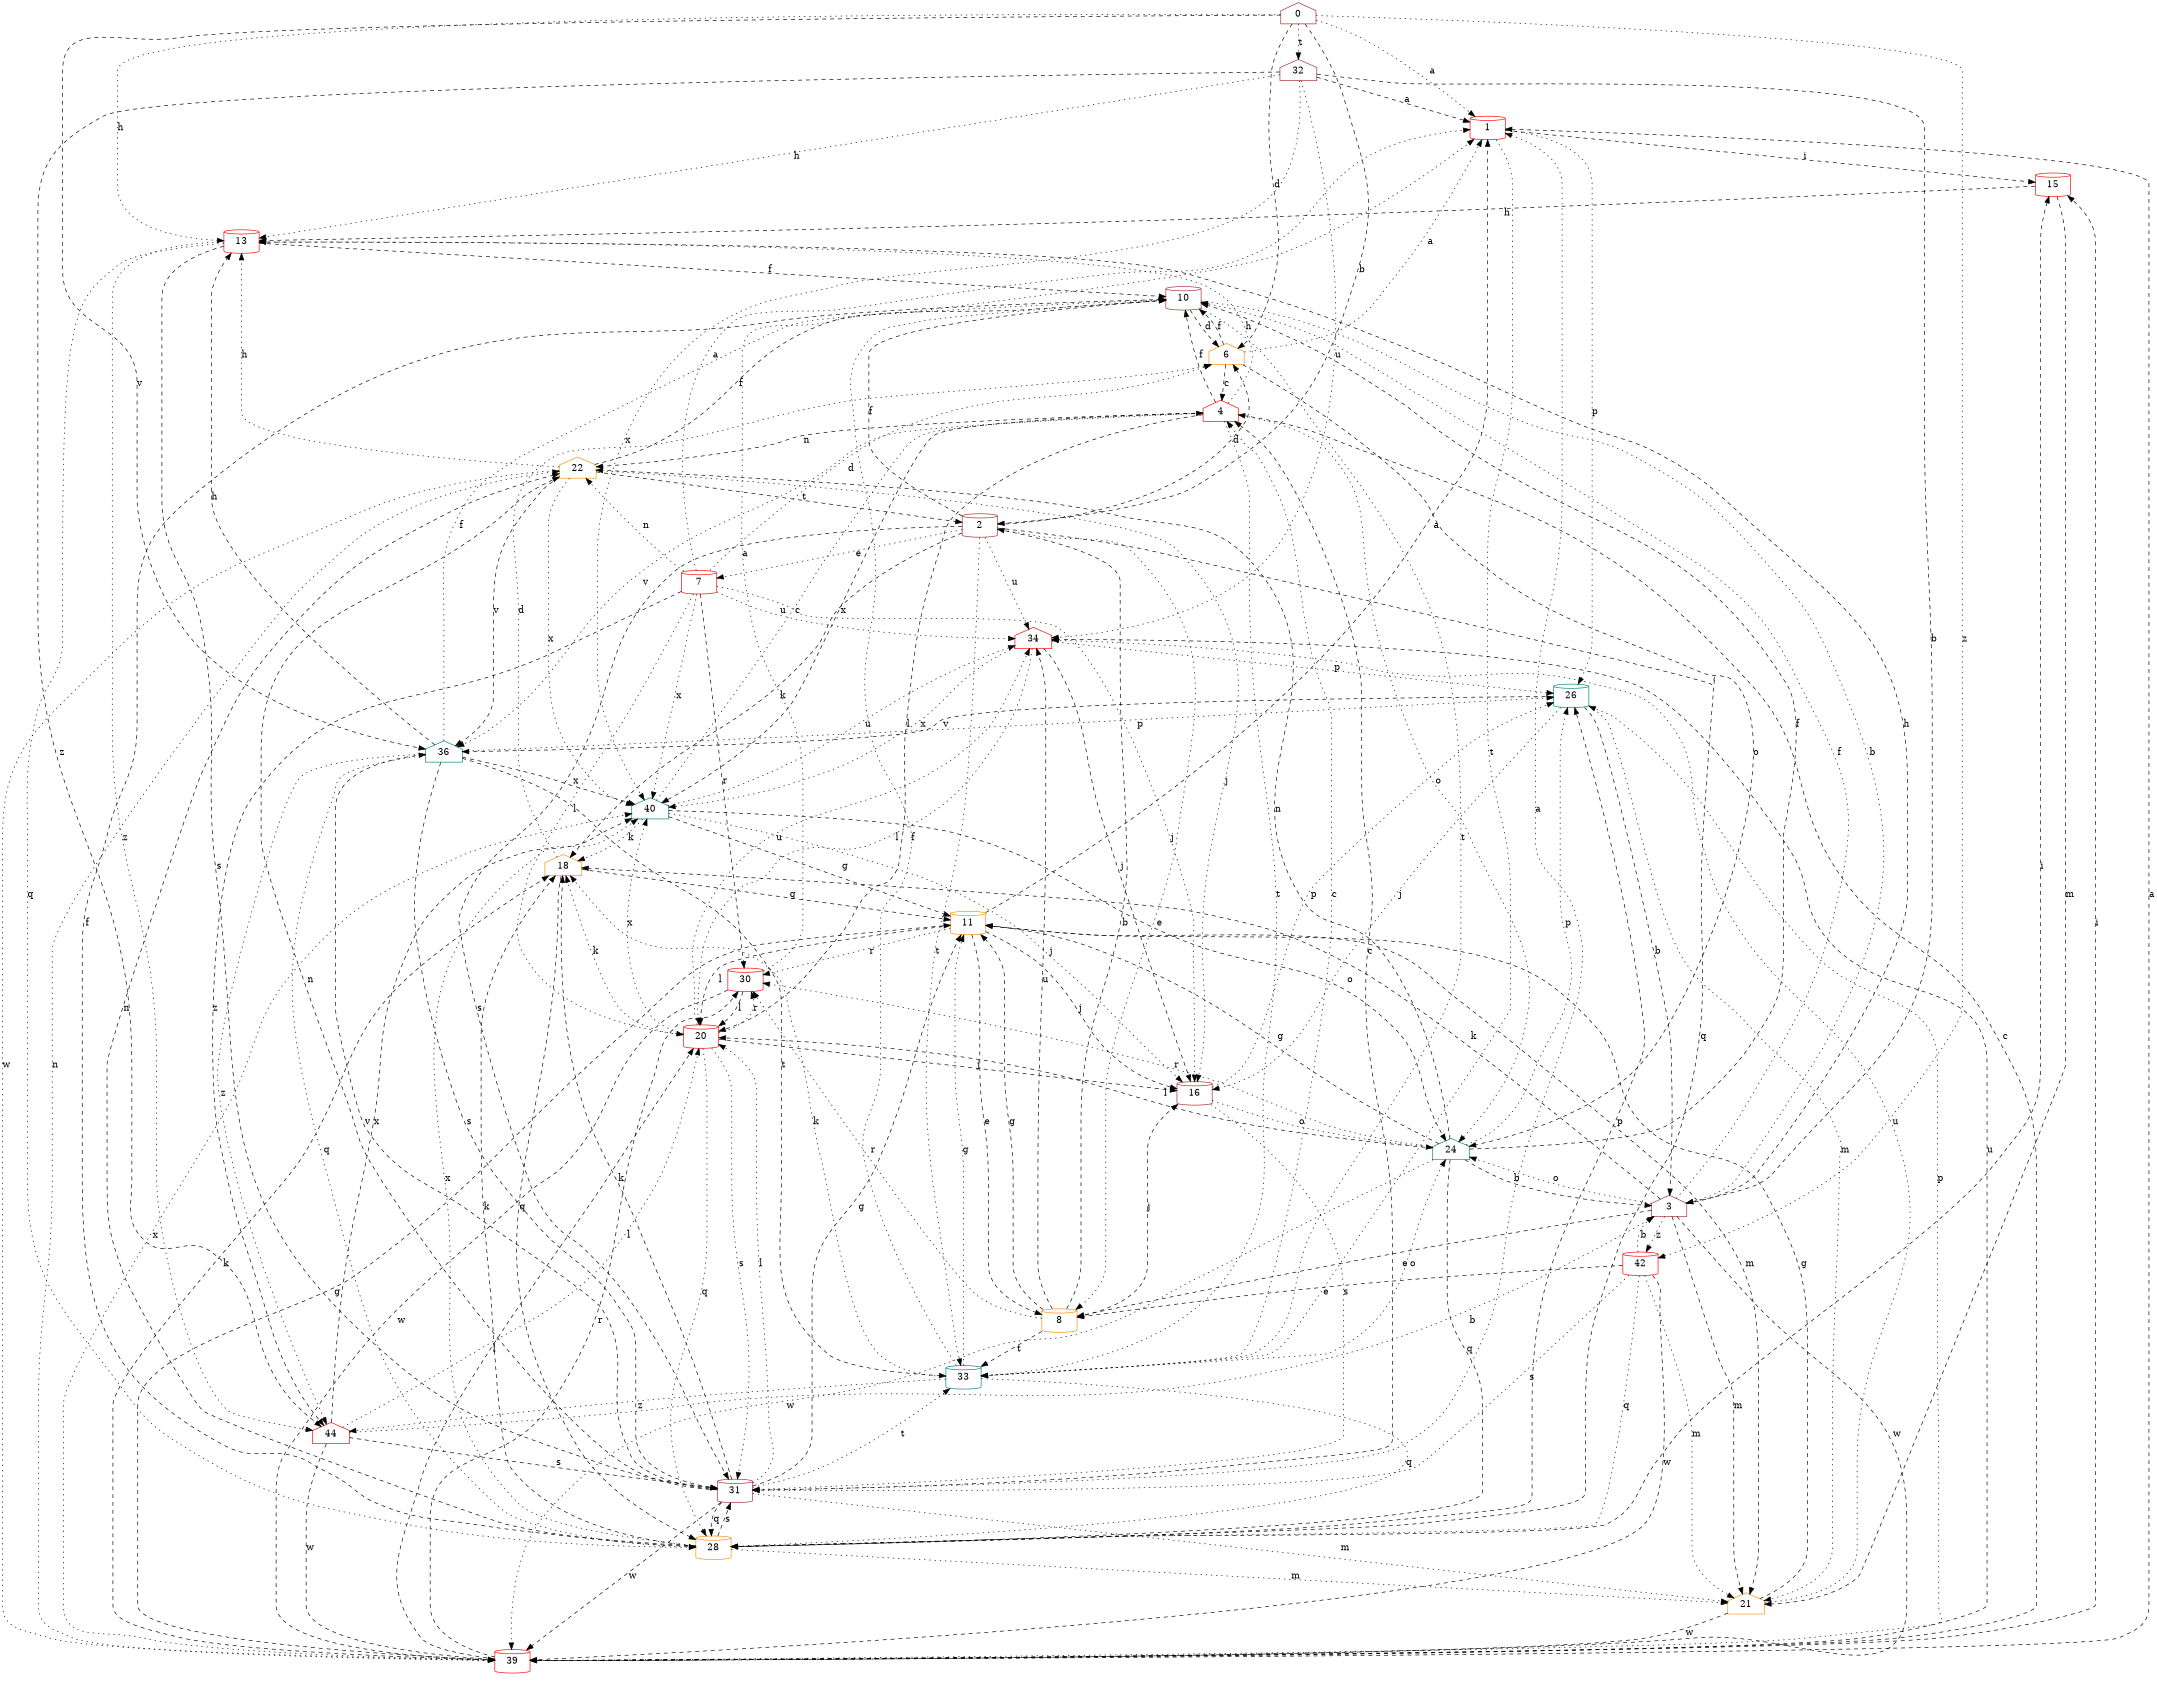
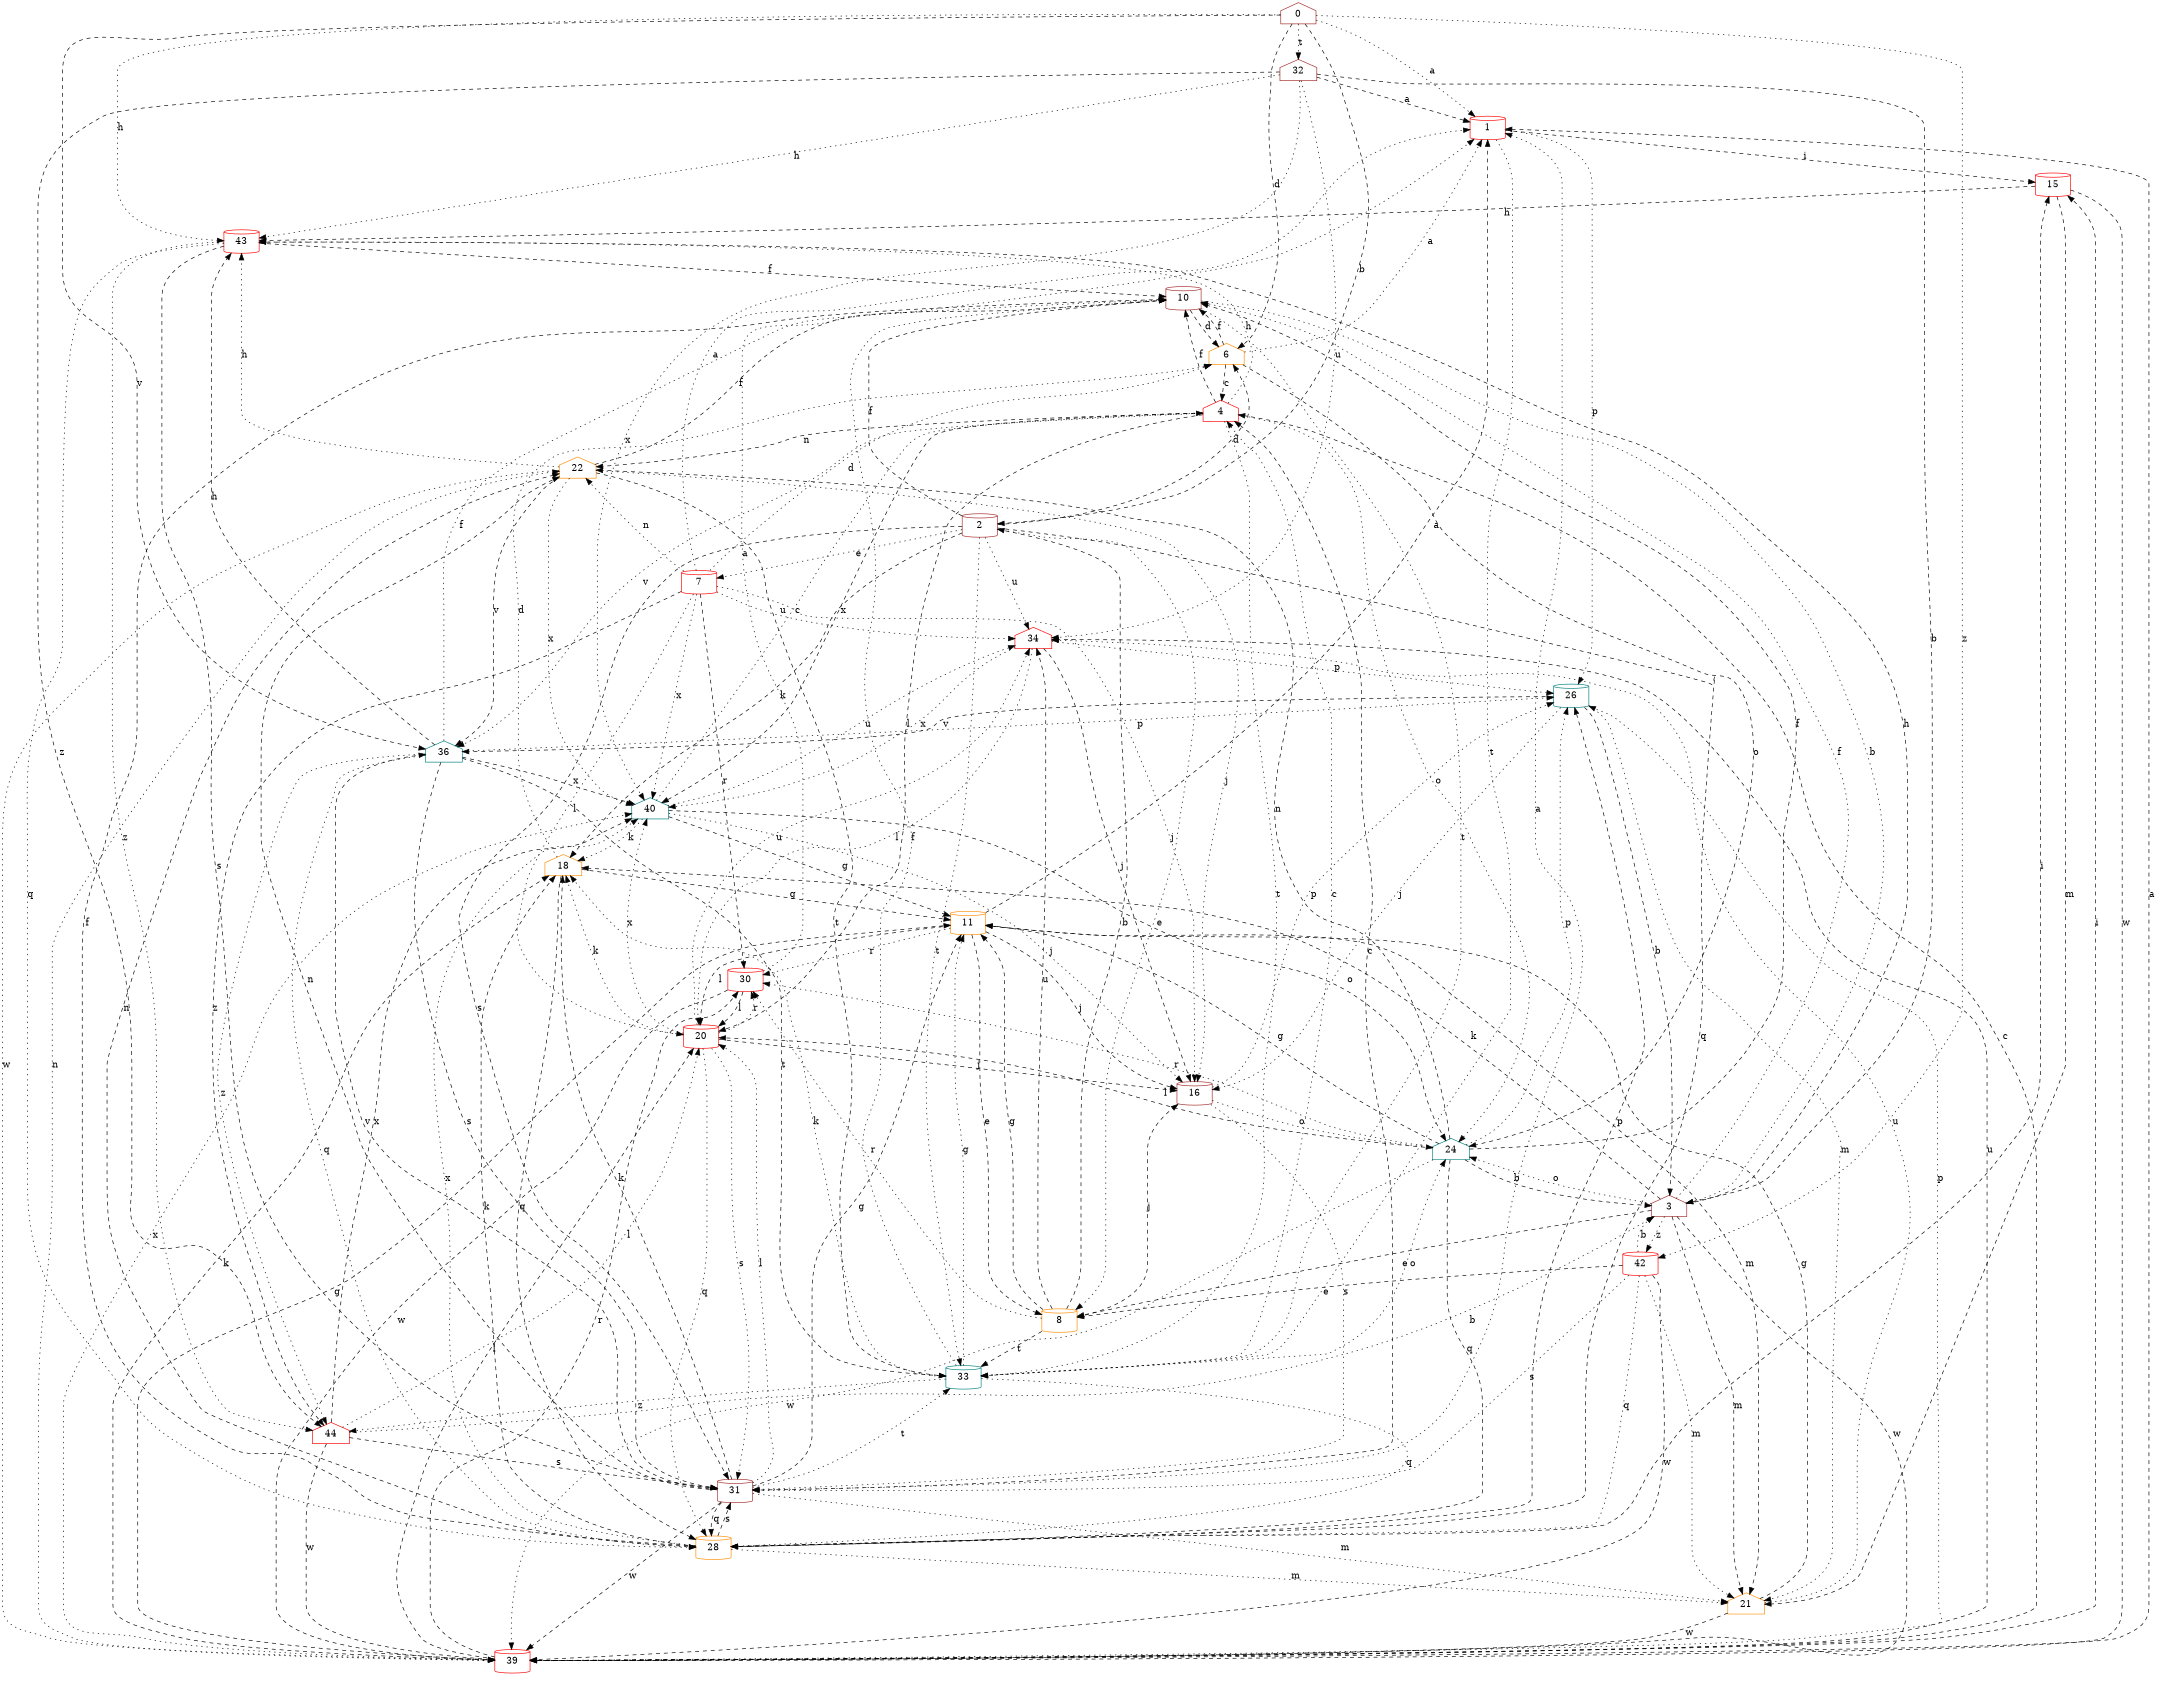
  strict digraph {
    node [color=red shape=cylinder]
    edge [style=dashed]
    0 [color=brown shape=house]
    1
    2 [color=brown]
    6 [color=darkorange shape=house]
-   13
+   13 [label=43]
    32 [color=brown shape=house]
    36 [color=teal shape=house]
    42
    15
    26 [color=teal]
    33 [color=teal]
    7
    8 [color=darkorange]
    10 [color=brown]
    18 [color=darkorange shape=house]
    28 [color=darkorange]
    31 [color=brown]
    34 [shape=house]
    24 [color=teal shape=house]
    4 [shape=house]
    44 [shape=house]
    3 [color=brown shape=house]
    40 [color=teal shape=house]
    21 [color=darkorange shape=house]
    n25 [label=39]
    16 [color=brown]
    11 [color=darkorange]
    20
    22 [color=darkorange shape=house]
    30
    0 -> 1 [label=a style=dotted]
    0 -> 2 [label=b]
    0 -> 6 [label=d]
    0 -> 13 [label=h style=dotted]
    0 -> 32 [label=t style=dotted]
    0 -> 36 [label=v]
    0 -> 42 [label=z style=dotted]
    1 -> 15 [label=i]
    1 -> 26 [label=p style=dotted]
    1 -> 33 [label=t style=dotted]
    2 -> 6 [label=d]
    2 -> 33 [label=t style=dotted]
    2 -> 7 [label=e style=dotted]
    2 -> 8 [label=e style=dotted]
    2 -> 10 [label=f]
    2 -> 18 [label=k]
    2 -> 28 [label=q]
    2 -> 31 [label=s]
    2 -> 34 [label=u style=dotted]
    6 -> 1 [label=a style=dotted]
    6 -> 10 [label=f]
    6 -> 24 [label=o]
    6 -> 4 [label=c]
    13 -> 10 [label=f]
    13 -> 28 [label=q style=dotted]
    13 -> 31 [label=s]
    13 -> 44 [label=z style=dotted]
    32 -> 1 [label=a]
    32 -> 13 [label=h style=dotted]
    32 -> 34 [label=u style=dotted]
    32 -> 44 [label=z]
    32 -> 3 [label=b]
    32 -> 40 [label=x style=dotted]
    36 -> 13 [label=h]
    36 -> 26 [label=p style=dotted]
    36 -> 33 [label=t]
    36 -> 10 [label=f style=dotted]
    36 -> 28 [label=q style=dotted]
    36 -> 31 [label=s]
    36 -> 44 [label=z style=dotted]
    36 -> 40 [label=x]
    42 -> 8 [label=e]
    42 -> 28 [label=q style=dotted]
    42 -> 31 [label=s style=dotted]
    42 -> 3 [label=b style=dotted]
    42 -> 21 [label=m style=dotted]
    42 -> n25 [label=w]
    15 -> 13 [label=h]
    15 -> 21 [label=m]
+   15 -> n25 [label=w]
    26 -> 36 [label=v]
    26 -> 3 [label=b]
    26 -> 21 [label=m style=dotted]
    26 -> 16 [label=j style=dotted]
    33 -> 10 [label=f style=dotted]
    33 -> 18 [label=k style=dotted]
    33 -> 28 [label=q style=dotted]
    33 -> 24 [label=o style=dotted]
    33 -> 4 [label=c style=dotted]
    33 -> 44 [label=z style=dotted]
    33 -> 11 [label=g style=dotted]
    7 -> 1 [label=a style=dotted]
    7 -> 6 [label=d style=dotted]
    7 -> 34 [label=u style=dotted]
    7 -> 44 [label=z]
    7 -> 40 [label=x style=dotted]
    7 -> 16 [label=j style=dotted]
    7 -> 20 [label=l style=dotted]
    7 -> 22 [label=n style=dotted]
    7 -> 30 [label=r]
    8 -> 2 [label=b]
    8 -> 33 [label=t]
    8 -> 34 [label=u]
    8 -> 16 [label=j]
    8 -> 11 [label=g]
    8 -> 30 [label=r style=dotted]
    10 -> 6 [label=d]
    10 -> 33 [label=t style=dotted]
    10 -> 3 [label=b style=dotted]
    18 -> 6 [label=d style=dotted]
    18 -> 28 [label=q]
    18 -> 11 [label=g]
    28 -> 15 [label=i]
    28 -> 26 [label=p]
    28 -> 10 [label=f]
    28 -> 18 [label=k]
    28 -> 31 [label=s]
    28 -> 40 [label=x style=dotted]
    28 -> 21 [label=m style=dotted]
    28 -> 22 [label=n]
    31 -> 1 [label=a style=dotted]
    31 -> 36 [label=v]
    31 -> 33 [label=t style=dotted]
    31 -> 18 [label=k]
    31 -> 28 [label=q]
    31 -> 4 [label=c]
    31 -> 21 [label=m style=dotted]
    31 -> n25 [label=w]
    31 -> 11 [label=g]
    31 -> 20 [label=l style=dotted]
    31 -> 22 [label=n]
    34 -> 26 [label=p style=dotted]
    34 -> 40 [label=x style=dotted]
    34 -> 16 [label=j]
    34 -> 20 [label=l style=dotted]
    24 -> 26 [label=p style=dotted]
    24 -> 10 [label=f]
    24 -> 28 [label=q]
    24 -> 3 [label=b]
    24 -> n25 [label=w style=dotted]
    24 -> 11 [label=g]
    24 -> 20 [label=l]
    24 -> 22 [label=n]
    24 -> 30 [label=r style=dotted]
    4 -> 13 [label=h style=dotted]
    4 -> 36 [label=v style=dotted]
    4 -> 33 [label=t style=dotted]
    4 -> 10 [label=f]
    4 -> 24 [label=o style=dotted]
    4 -> 40 [label=x]
    4 -> 20 [label=l]
    4 -> 22 [label=n]
    44 -> 31 [label=s]
    44 -> 3 [label=b style=dotted]
    44 -> 40 [label=x]
    44 -> n25 [label=w]
    44 -> 20 [label=l style=dotted]
    3 -> 13 [label=h]
    3 -> 42 [label=z style=dotted]
    3 -> 8 [label=e]
    3 -> 10 [label=f style=dotted]
    3 -> 18 [label=k]
    3 -> 24 [label=o style=dotted]
    3 -> 21 [label=m]
    3 -> n25 [label=w]
    40 -> 18 [label=k style=dotted]
    40 -> 34 [label=u style=dotted]
    40 -> 24 [label=o]
    40 -> 4 [label=c style=dotted]
    40 -> 16 [label=j style=dotted]
    40 -> 11 [label=g]
    21 -> 34 [label=u style=dotted]
    21 -> n25 [label=w]
    21 -> 11 [label=g]
    n25 -> 1 [label=a]
    n25 -> 15 [label=i]
    n25 -> 26 [label=p style=dotted]
    n25 -> 18 [label=k]
    n25 -> 34 [label=u]
    n25 -> 4 [label=c]
    n25 -> 40 [label=x style=dotted]
    n25 -> 11 [label=g]
    n25 -> 20 [label=l]
    n25 -> 22 [label=n style=dotted]
    n25 -> 30 [label=r]
    16 -> 26 [label=p style=dotted]
    16 -> 31 [label=s style=dotted]
    16 -> 24 [label=o style=dotted]
    11 -> 1 [label=a]
    11 -> 8 [label=e]
    11 -> 21 [label=m]
    11 -> 16 [label=j]
    11 -> 20 [label=l]
    11 -> 30 [label=r style=dotted]
    20 -> 18 [label=k style=dotted]
    20 -> 28 [label=q style=dotted]
    20 -> 31 [label=s style=dotted]
    20 -> 34 [label=u style=dotted]
    20 -> 40 [label=x style=dotted]
    20 -> 16 [label=j]
    20 -> 30 [label=r style=dotted]
    22 -> 13 [label=h style=dotted]
    22 -> 36 [label=v]
-   22 -> 2 [label=t]
+   22 -> 33 [label=t]
    22 -> 10 [label=f]
    22 -> 40 [label=x style=dotted]
    22 -> n25 [label=w style=dotted]
    22 -> 16 [label=j style=dotted]
    30 -> 1 [label=a style=dotted]
    30 -> n25 [label=w]
    30 -> 20 [label=l]
  }
